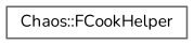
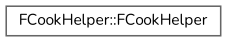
  digraph {
    rankdir=LR
    fontname=Nunito
-   n1 [color=grey40 fillcolor=white fontname=Nunito fontsize=10 height=0.2 label="Chaos::FCookHelper" shape=box style=filled width=0.4]
+   n1 [color=grey40 fillcolor=white fontname=Nunito fontsize=10 height=0.2 label="FCookHelper::FCookHelper" shape=box style=filled width=0.4]
  }
